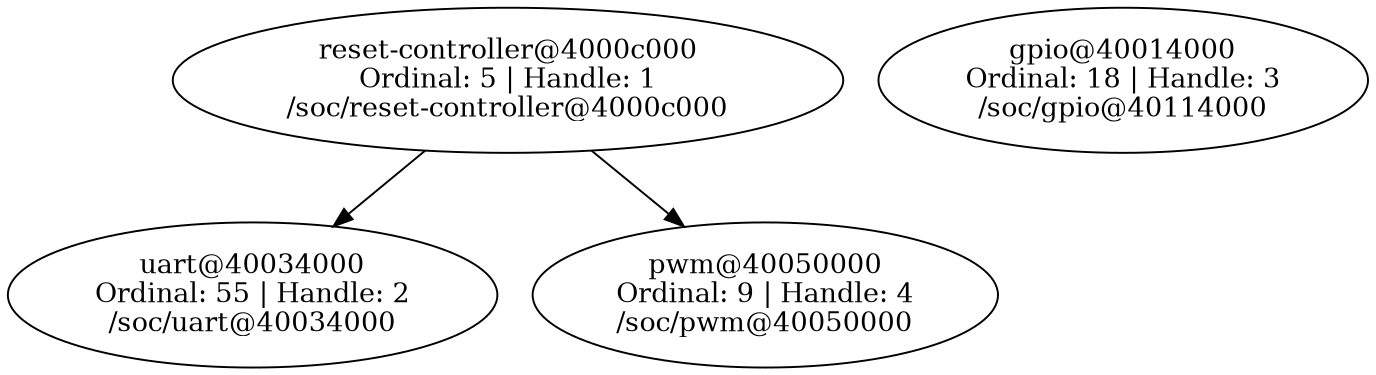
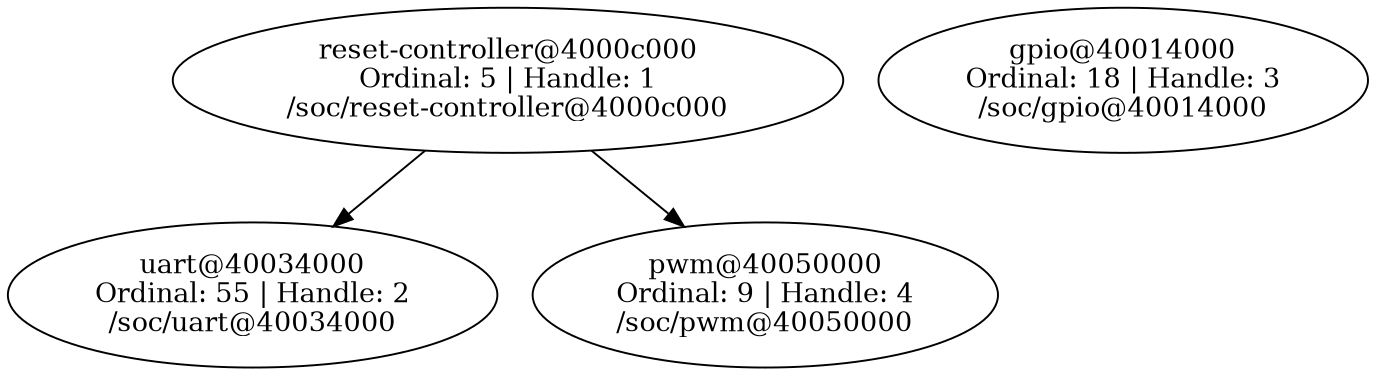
  digraph {
    n1 [label="reset-controller@4000c000\nOrdinal: 5 | Handle: 1\n/soc/reset-controller@4000c000"]
    n2 [label="uart@40034000\nOrdinal: 55 | Handle: 2\n/soc/uart@40034000"]
    n3 [label="pwm@40050000\nOrdinal: 9 | Handle: 4\n/soc/pwm@40050000"]
-   n4 [label="gpio@40014000\nOrdinal: 18 | Handle: 3\n/soc/gpio@40114000"]
+   n4 [label="gpio@40014000\nOrdinal: 18 | Handle: 3\n/soc/gpio@40014000"]
    n1 -> n2
    n1 -> n3
  }
